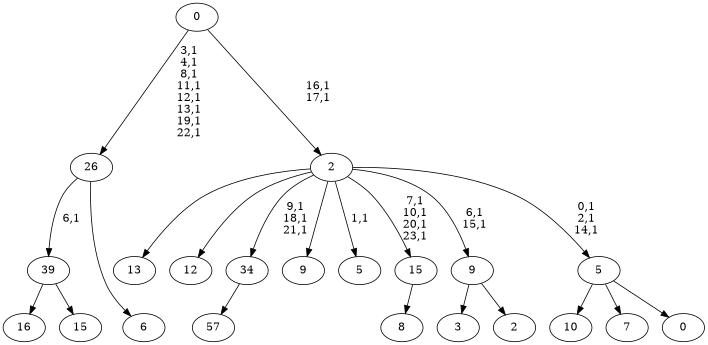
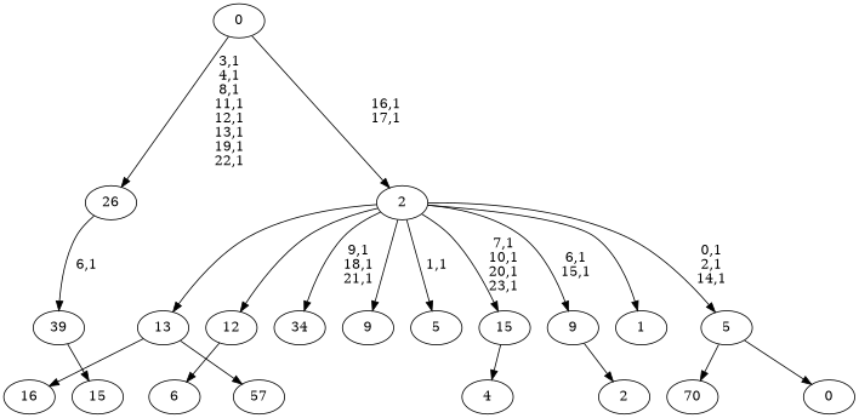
  digraph {
    n1 [label=57]
    n2 [label=16]
    n3 [label=15]
    39
    n5 [label=13]
    n6 [label=12]
    34
-   n8 [label=10]
+   n8 [label=70]
    n9 [label=9]
-   n10 [label=7]
    n11 [label=6]
    26
    n13 [label=5]
-   n14 [label=8]
+   n14 [label=4]
    15
-   n16 [label=3]
    n17 [label=2]
    9
+   n19 [label=1]
    n20 [label=0]
    5
    2
    0
-   39 -> n2
+   n5 -> n2
    39 -> n3
-   34 -> n1
+   n5 -> n1
    26 -> 39 [label="6,1"]
-   26 -> n11
+   n6 -> n11
    15 -> n14
-   9 -> n16
    9 -> n17
    5 -> n8
-   5 -> n10
    5 -> n20
    2 -> n5
    2 -> n6
    2 -> 34 [label="9,1\n18,1\n21,1"]
    2 -> n9
    2 -> n13 [label="1,1"]
    2 -> 15 [label="7,1\n10,1\n20,1\n23,1"]
    2 -> 9 [label="6,1\n15,1"]
+   2 -> n19
    2 -> 5 [label="0,1\n2,1\n14,1"]
    0 -> 26 [label="3,1\n4,1\n8,1\n11,1\n12,1\n13,1\n19,1\n22,1"]
    0 -> 2 [label="16,1\n17,1"]
  }
